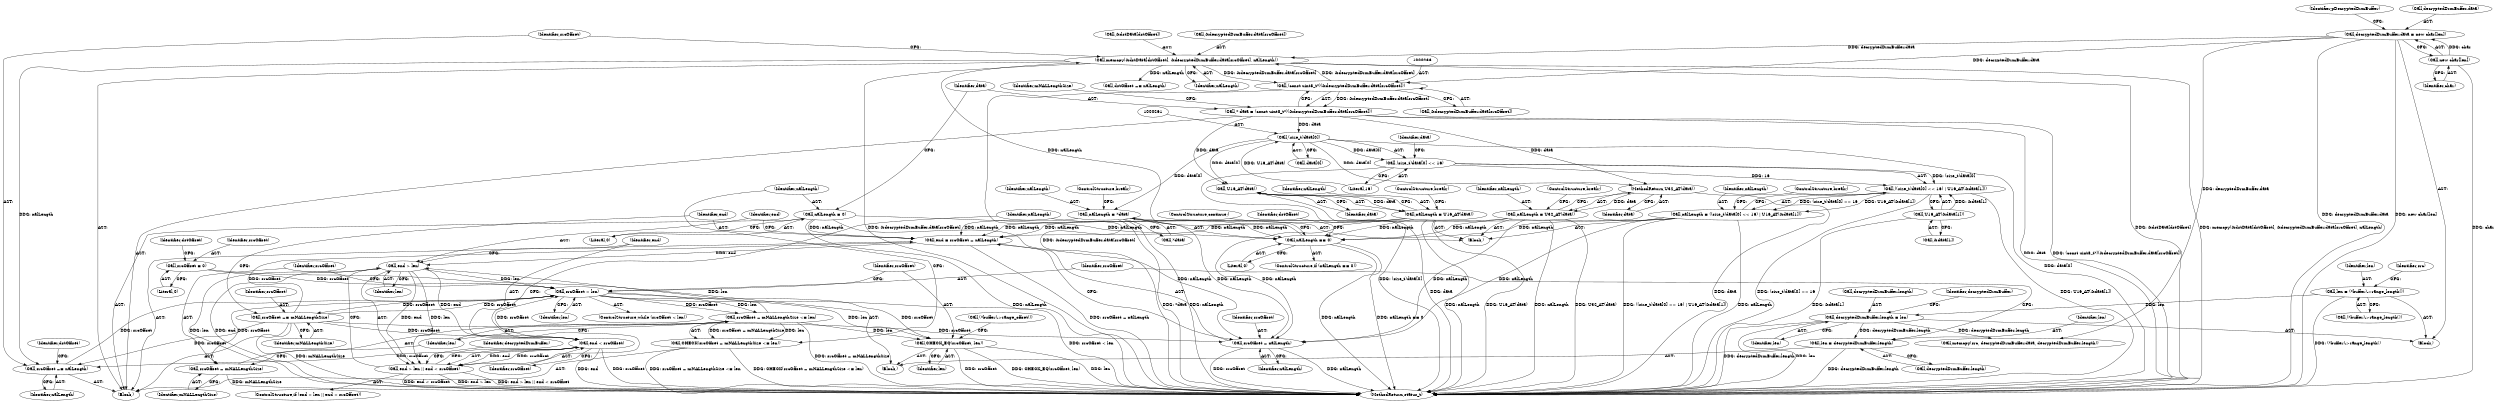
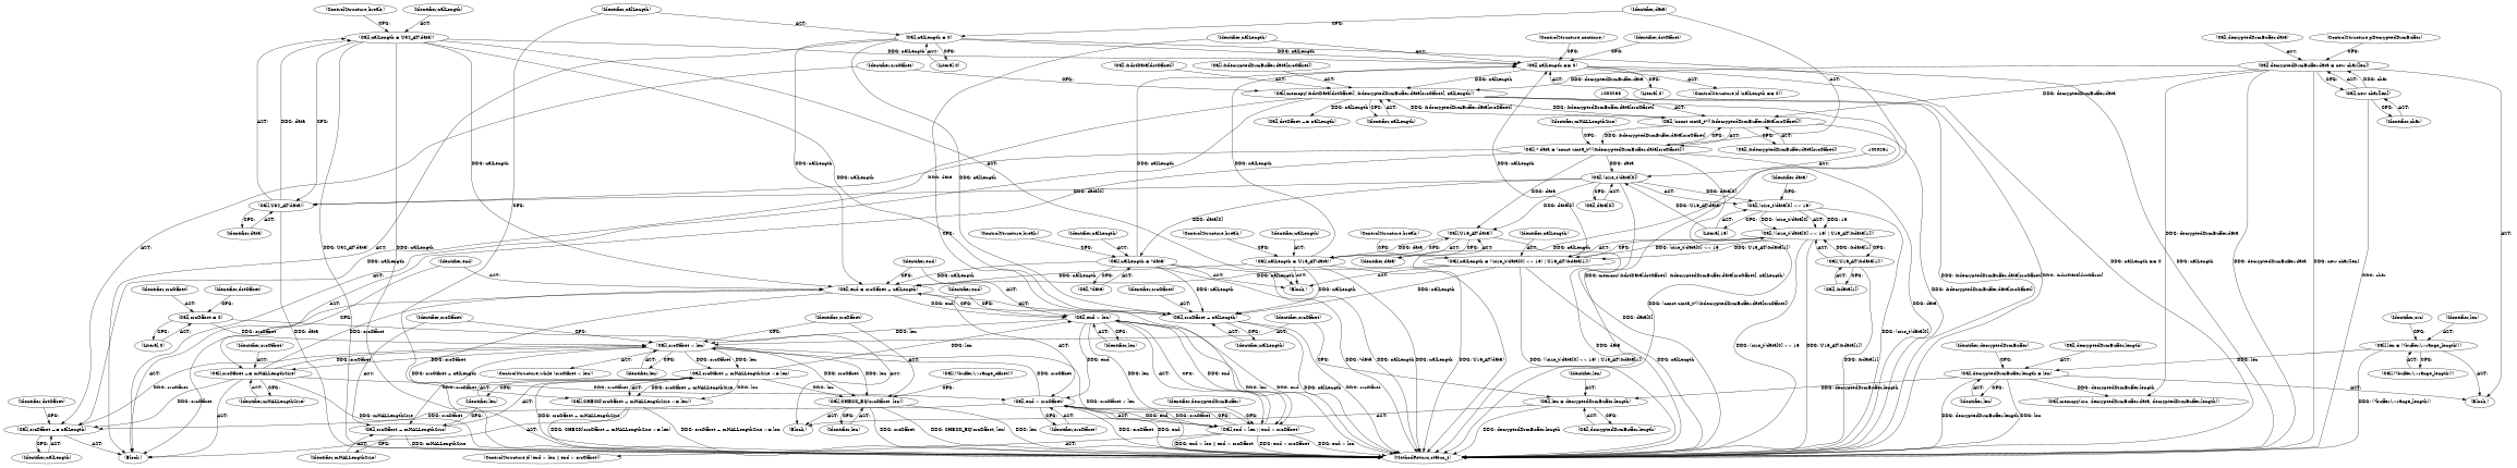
  digraph {
    n1 [label="(Call,end = srcOffset + nalLength)"]
    n2 [label="(Call,end > len)"]
    n3 [label="(Call,srcOffset + nalLength)"]
    n4 [label="(Block,)"]
    n5 [label="(MethodReturn,status_t)"]
    n6 [label="(Call,srcOffset < len)"]
    n7 [label="(Call,end < srcOffset)"]
    n8 [label="(Call,end > len || end < srcOffset)"]
    n9 [label="(Identifier,len)"]
    n10 [label="(Identifier,nalLength)"]
    n11 [label="(Call,srcOffset += mNALLengthSize)"]
    n12 [label="(Call,srcOffset += nalLength)"]
    n13 [label="(Identifier,mNALLengthSize)"]
    n14 [label="(Call,srcOffset + mNALLengthSize <= len)"]
    n15 [label="(Call,CHECK_EQ(srcOffset, len))"]
    n16 [label="(Call,srcOffset + mNALLengthSize)"]
    n17 [label="(Identifier,len)"]
    n18 [label="(ControlStructure,while (srcOffset < len))"]
    n19 [label="(Identifier,nalLength)"]
    n20 [label="(Identifier,srcOffset)"]
    n21 [label="(Call,CHECK(srcOffset + mNALLengthSize <= len))"]
    n22 [label="(Identifier,len)"]
    n23 [label="(Block,)"]
    n24 [label="(Identifier,len)"]
    n25 [label="(Identifier,mNALLengthSize)"]
    n26 [label="(Call,memcpy(&dstData[dstOffset], &decryptedDrmBuffer.data[srcOffset], nalLength))"]
    n27 [label="(Call,(const uint8_t*)(&decryptedDrmBuffer.data[srcOffset]))"]
    n28 [label="(Call,dstOffset += nalLength)"]
    n29 [label="(Identifier,nalLength)"]
    n30 [label="(Call,* data = (const uint8_t*)(&decryptedDrmBuffer.data[srcOffset]))"]
    n31 [label="(Call,&decryptedDrmBuffer.data[srcOffset])"]
-   n32 [label="(MethodReturn,U32_AT(data))"]
+   n32 [label="(Call,U32_AT(data))"]
    n33 [label="(Call,(size_t)data[0])"]
    n34 [label="(Call,U16_AT(data))"]
    n35 [label="(Call,decryptedDrmBuffer.data = new char[len])"]
    n36 [label="(Call,new char[len])"]
    n37 [label="(Block,)"]
    n38 [label="(Call,memcpy(src, decryptedDrmBuffer.data, decryptedDrmBuffer.length))"]
    n39 [label="(Identifier,char)"]
    n40 [label="(Call,nalLength == 0)"]
    n41 [label="(ControlStructure,if (nalLength == 0))"]
    n42 [label="(Literal,0)"]
    n43 [label="(Call,nalLength = U32_AT(data))"]
    n44 [label="(Block,)"]
    n45 [label="(Identifier,data)"]
    n46 [label="(Call,(size_t)data[0] << 16)"]
    n47 [label="(Call,nalLength = *data)"]
    n48 [label="(Call,data[0])"]
    n49 [label="(Call,nalLength = U16_AT(data))"]
    n50 [label="(Identifier,data)"]
    n51 [label="(Call,((size_t)data[0] << 16) | U16_AT(&data[1]))"]
    n52 [label="(Literal,16)"]
    n53 [label="(Call,*data)"]
    n54 [label="(Call,nalLength = ((size_t)data[0] << 16) | U16_AT(&data[1]))"]
    n55 [label="(Call,U16_AT(&data[1]))"]
    n56 [label="(Call,&data[1])"]
    n57 [label="(Call,nalLength = 0)"]
    n58 [label="(Literal,0)"]
    n59 [label="(ControlStructure,if (end > len || end < srcOffset))"]
    n60 [label="(Call,srcOffset = 0)"]
    n61 [label="(Literal,0)"]
    n62 [label="(Call,len = decryptedDrmBuffer.length)"]
    n63 [label="(Call,decryptedDrmBuffer.length)"]
    n64 [label="(Call,decryptedDrmBuffer.length = len)"]
    n65 [label="(Identifier,len)"]
    n66 [label="(Call,len = (*buffer)->range_length())"]
    n67 [label="(Call,(*buffer)->range_length())"]
    n68 [label="(Identifier,srcOffset)"]
    n69 [label="(ControlStructure,break;)"]
    n70 [label="(Identifier,nalLength)"]
    n71 [label="(Identifier,end)"]
    n72 [label="(Identifier,nalLength)"]
    n73 [label="(ControlStructure,break;)"]
    n74 [label="(Identifier,data)"]
    n75 [label="(Identifier,end)"]
    n76 [label="(Identifier,srcOffset)"]
    n77 [label="(Identifier,dstOffset)"]
    n78 [label="(Identifier,decryptedDrmBuffer)"]
    n79 [label="(ControlStructure,break;)"]
    n80 [label="(Identifier,nalLength)"]
-   n81 [label="(Identifier,pDecryptedDrmBuffer)"]
+   n81 [label="(ControlStructure,pDecryptedDrmBuffer)"]
    n82 [label="(Identifier,len)"]
    n83 [label="(Identifier,decryptedDrmBuffer)"]
    n84 [label="(Identifier,srcOffset)"]
    n85 [label="(Identifier,srcOffset)"]
    n86 [label="(Identifier,dstOffset)"]
    n87 [label="(Identifier,len)"]
    n88 [label="(Identifier,src)"]
    n89 [label="(Call,decryptedDrmBuffer.data)"]
    n90 [label="(Call,(*buffer)->range_offset())"]
    n91 [label="(Identifier,srcOffset)"]
    n92 [label="(Identifier,data)"]
    n93 [label="(Call,&decryptedDrmBuffer.data[srcOffset])"]
    n94 [label="(ControlStructure,break;)"]
    n95 [label="(ControlStructure,continue;)"]
    n96 [label="(Identifier,srcOffset)"]
    n97 [label="(Identifier,srcOffset)"]
    n98 [label="(Identifier,nalLength)"]
    n99 [label="(Identifier,dstOffset)"]
    n100 [label="(Call,decryptedDrmBuffer.length)"]
    n101 [label="(Call,&dstData[dstOffset])"]
    n102 [label="(Identifier,nalLength)"]
    n103 [label="(Identifier,mNALLengthSize)"]
    n104 [label="(Identifier,nalLength)"]
    n105 [label="(Identifier,end)"]
    1000233
    1000261
    n1 -> n2 [label="DDG: end"]
    n1 -> n3 [label="CFG: "]
    n1 -> n4 [label="AST: "]
    n1 -> n5 [label="DDG: srcOffset + nalLength"]
    n2 -> n5 [label="DDG: len"]
    n2 -> n5 [label="DDG: end"]
    n2 -> n6 [label="DDG: len"]
    n2 -> n7 [label="DDG: end"]
    n2 -> n8 [label="AST: "]
    n2 -> n8 [label="DDG: end"]
    n2 -> n8 [label="DDG: len"]
    n2 -> n9 [label="CFG: "]
    n3 -> n1 [label="AST: "]
    n3 -> n5 [label="DDG: nalLength"]
    n3 -> n5 [label="DDG: srcOffset"]
    n3 -> n10 [label="CFG: "]
    n6 -> n5 [label="DDG: srcOffset < len"]
    n6 -> n11 [label="DDG: srcOffset"]
    n6 -> n14 [label="DDG: srcOffset"]
    n6 -> n14 [label="DDG: len"]
    n6 -> n15 [label="DDG: srcOffset"]
    n6 -> n15 [label="DDG: len"]
    n6 -> n16 [label="DDG: srcOffset"]
    n6 -> n17 [label="CFG: "]
    n6 -> n18 [label="AST: "]
    n7 -> n5 [label="DDG: end"]
    n7 -> n5 [label="DDG: srcOffset"]
    n7 -> n6 [label="DDG: srcOffset"]
    n7 -> n8 [label="AST: "]
    n7 -> n8 [label="DDG: end"]
    n7 -> n8 [label="DDG: srcOffset"]
    n7 -> n12 [label="DDG: srcOffset"]
    n7 -> n20 [label="CFG: "]
    n8 -> n2 [label="CFG: "]
    n8 -> n5 [label="DDG: end > len"]
    n8 -> n5 [label="DDG: end > len || end < srcOffset"]
    n8 -> n5 [label="DDG: end < srcOffset"]
    n8 -> n7 [label="CFG: "]
    n8 -> n59 [label="AST: "]
    n9 -> n2 [label="AST: "]
    n10 -> n3 [label="AST: "]
    n11 -> n1 [label="DDG: srcOffset"]
-   n11 -> n3 [label="DDG: srcOffset"]
    n11 -> n4 [label="AST: "]
    n11 -> n5 [label="DDG: mNALLengthSize"]
    n11 -> n6 [label="DDG: srcOffset"]
    n11 -> n7 [label="DDG: srcOffset"]
    n11 -> n12 [label="DDG: srcOffset"]
    n11 -> n13 [label="CFG: "]
    n12 -> n4 [label="AST: "]
    n12 -> n6 [label="DDG: srcOffset"]
    n12 -> n19 [label="CFG: "]
    n13 -> n11 [label="AST: "]
    n14 -> n2 [label="DDG: len"]
    n14 -> n5 [label="DDG: srcOffset + mNALLengthSize"]
    n14 -> n15 [label="DDG: len"]
    n14 -> n21 [label="AST: "]
    n14 -> n21 [label="DDG: srcOffset + mNALLengthSize"]
    n14 -> n21 [label="DDG: len"]
    n14 -> n22 [label="CFG: "]
    n15 -> n5 [label="DDG: CHECK_EQ(srcOffset, len)"]
    n15 -> n5 [label="DDG: len"]
    n15 -> n5 [label="DDG: srcOffset"]
    n15 -> n23 [label="AST: "]
    n15 -> n24 [label="CFG: "]
    n16 -> n5 [label="DDG: mNALLengthSize"]
    n16 -> n14 [label="AST: "]
    n16 -> n25 [label="CFG: "]
    n17 -> n6 [label="AST: "]
    n19 -> n12 [label="AST: "]
    n20 -> n7 [label="AST: "]
    n21 -> n4 [label="AST: "]
    n21 -> n5 [label="DDG: CHECK(srcOffset + mNALLengthSize <= len)"]
    n21 -> n5 [label="DDG: srcOffset + mNALLengthSize <= len"]
    n22 -> n14 [label="AST: "]
    n22 -> n16 [label="CFG: "]
    n24 -> n15 [label="AST: "]
    n25 -> n16 [label="AST: "]
    n26 -> n4 [label="AST: "]
    n26 -> n5 [label="DDG: &decryptedDrmBuffer.data[srcOffset]"]
    n26 -> n5 [label="DDG: &dstData[dstOffset]"]
    n26 -> n5 [label="DDG: memcpy(&dstData[dstOffset], &decryptedDrmBuffer.data[srcOffset], nalLength)"]
    n26 -> n12 [label="DDG: nalLength"]
    n26 -> n27 [label="DDG: &decryptedDrmBuffer.data[srcOffset]"]
    n26 -> n28 [label="DDG: nalLength"]
    n26 -> n29 [label="CFG: "]
    n27 -> n5 [label="DDG: &decryptedDrmBuffer.data[srcOffset]"]
    n27 -> n26 [label="DDG: &decryptedDrmBuffer.data[srcOffset]"]
    n27 -> n30 [label="AST: "]
    n27 -> n30 [label="DDG: &decryptedDrmBuffer.data[srcOffset]"]
    n27 -> n31 [label="CFG: "]
    n29 -> n26 [label="AST: "]
    n30 -> n4 [label="AST: "]
    n30 -> n5 [label="DDG: data"]
    n30 -> n5 [label="DDG: (const uint8_t*)(&decryptedDrmBuffer.data[srcOffset])"]
    n30 -> n27 [label="CFG: "]
    n30 -> n32 [label="DDG: data"]
    n30 -> n33 [label="DDG: data"]
    n30 -> n34 [label="DDG: data"]
    n31 -> n27 [label="AST: "]
    n32 -> n5 [label="DDG: data"]
    n32 -> n43 [label="AST: "]
    n32 -> n43 [label="DDG: data"]
    n32 -> n45 [label="CFG: "]
    n33 -> n5 [label="DDG: data[0]"]
    n33 -> n32 [label="DDG: data[0]"]
    n33 -> n34 [label="DDG: data[0]"]
    n33 -> n46 [label="AST: "]
    n33 -> n46 [label="DDG: data[0]"]
    n33 -> n47 [label="DDG: data[0]"]
    n33 -> n48 [label="CFG: "]
    n34 -> n5 [label="DDG: data"]
    n34 -> n49 [label="AST: "]
    n34 -> n49 [label="DDG: data"]
    n34 -> n50 [label="CFG: "]
    n35 -> n5 [label="DDG: new char[len]"]
    n35 -> n5 [label="DDG: decryptedDrmBuffer.data"]
    n35 -> n26 [label="DDG: decryptedDrmBuffer.data"]
    n35 -> n27 [label="DDG: decryptedDrmBuffer.data"]
    n35 -> n36 [label="CFG: "]
    n35 -> n37 [label="AST: "]
    n35 -> n38 [label="DDG: decryptedDrmBuffer.data"]
    n36 -> n5 [label="DDG: char"]
    n36 -> n35 [label="AST: "]
    n36 -> n35 [label="DDG: char"]
    n36 -> n39 [label="CFG: "]
    n39 -> n36 [label="AST: "]
    n40 -> n5 [label="DDG: nalLength"]
    n40 -> n5 [label="DDG: nalLength == 0"]
    n40 -> n26 [label="DDG: nalLength"]
    n40 -> n41 [label="AST: "]
    n40 -> n42 [label="CFG: "]
    n42 -> n40 [label="AST: "]
    n43 -> n1 [label="DDG: nalLength"]
    n43 -> n3 [label="DDG: nalLength"]
    n43 -> n5 [label="DDG: U32_AT(data)"]
    n43 -> n5 [label="DDG: nalLength"]
    n43 -> n32 [label="CFG: "]
    n43 -> n40 [label="DDG: nalLength"]
    n43 -> n44 [label="AST: "]
    n45 -> n32 [label="AST: "]
    n46 -> n5 [label="DDG: (size_t)data[0]"]
    n46 -> n51 [label="AST: "]
    n46 -> n51 [label="DDG: (size_t)data[0]"]
    n46 -> n51 [label="DDG: 16"]
    n46 -> n52 [label="CFG: "]
    n47 -> n1 [label="DDG: nalLength"]
    n47 -> n3 [label="DDG: nalLength"]
    n47 -> n5 [label="DDG: nalLength"]
    n47 -> n5 [label="DDG: *data"]
    n47 -> n40 [label="DDG: nalLength"]
    n47 -> n44 [label="AST: "]
    n47 -> n53 [label="CFG: "]
    n48 -> n33 [label="AST: "]
    n49 -> n1 [label="DDG: nalLength"]
    n49 -> n3 [label="DDG: nalLength"]
    n49 -> n5 [label="DDG: nalLength"]
    n49 -> n5 [label="DDG: U16_AT(data)"]
    n49 -> n34 [label="CFG: "]
    n49 -> n40 [label="DDG: nalLength"]
    n49 -> n44 [label="AST: "]
    n50 -> n34 [label="AST: "]
    n51 -> n5 [label="DDG: (size_t)data[0] << 16"]
    n51 -> n5 [label="DDG: U16_AT(&data[1])"]
    n51 -> n54 [label="AST: "]
    n51 -> n54 [label="DDG: (size_t)data[0] << 16"]
    n51 -> n54 [label="DDG: U16_AT(&data[1])"]
    n51 -> n55 [label="CFG: "]
    n52 -> n33 [label="DDG: U16_AT(data)"]
    n52 -> n46 [label="AST: "]
    n53 -> n47 [label="AST: "]
    n54 -> n1 [label="DDG: nalLength"]
    n54 -> n3 [label="DDG: nalLength"]
    n54 -> n5 [label="DDG: ((size_t)data[0] << 16) | U16_AT(&data[1])"]
    n54 -> n5 [label="DDG: nalLength"]
    n54 -> n40 [label="DDG: nalLength"]
    n54 -> n44 [label="AST: "]
    n54 -> n51 [label="CFG: "]
    n55 -> n5 [label="DDG: &data[1]"]
    n55 -> n51 [label="AST: "]
    n55 -> n51 [label="DDG: &data[1]"]
    n55 -> n56 [label="CFG: "]
    n56 -> n55 [label="AST: "]
    n57 -> n1 [label="DDG: nalLength"]
    n57 -> n3 [label="DDG: nalLength"]
    n57 -> n4 [label="AST: "]
    n57 -> n5 [label="DDG: nalLength"]
    n57 -> n40 [label="DDG: nalLength"]
    n57 -> n58 [label="CFG: "]
    n58 -> n57 [label="AST: "]
    n60 -> n6 [label="DDG: srcOffset"]
    n60 -> n23 [label="AST: "]
    n60 -> n61 [label="CFG: "]
    n61 -> n60 [label="AST: "]
    n62 -> n5 [label="DDG: decryptedDrmBuffer.length"]
    n62 -> n23 [label="AST: "]
    n62 -> n63 [label="CFG: "]
    n63 -> n62 [label="AST: "]
    n64 -> n5 [label="DDG: decryptedDrmBuffer.length"]
    n64 -> n5 [label="DDG: len"]
    n64 -> n37 [label="AST: "]
    n64 -> n38 [label="DDG: decryptedDrmBuffer.length"]
    n64 -> n62 [label="DDG: decryptedDrmBuffer.length"]
    n64 -> n65 [label="CFG: "]
    n65 -> n64 [label="AST: "]
    n66 -> n5 [label="DDG: (*buffer)->range_length()"]
    n66 -> n37 [label="AST: "]
    n66 -> n64 [label="DDG: len"]
    n66 -> n67 [label="CFG: "]
    n67 -> n66 [label="AST: "]
    n68 -> n60 [label="AST: "]
    n69 -> n47 [label="CFG: "]
    n70 -> n54 [label="AST: "]
    n71 -> n2 [label="CFG: "]
    n71 -> n7 [label="AST: "]
    n72 -> n47 [label="AST: "]
    n73 -> n54 [label="CFG: "]
    n74 -> n46 [label="CFG: "]
    n75 -> n1 [label="CFG: "]
    n75 -> n2 [label="AST: "]
    n76 -> n11 [label="AST: "]
    n77 -> n60 [label="CFG: "]
    n78 -> n64 [label="CFG: "]
    n79 -> n43 [label="CFG: "]
    n80 -> n49 [label="AST: "]
    n81 -> n35 [label="CFG: "]
    n82 -> n66 [label="AST: "]
    n83 -> n8 [label="CFG: "]
    n84 -> n6 [label="CFG: "]
    n84 -> n15 [label="AST: "]
    n85 -> n3 [label="AST: "]
    n86 -> n12 [label="CFG: "]
    n87 -> n62 [label="AST: "]
    n88 -> n66 [label="CFG: "]
    n89 -> n35 [label="AST: "]
    n90 -> n15 [label="CFG: "]
    n91 -> n6 [label="CFG: "]
    n91 -> n16 [label="AST: "]
    n92 -> n30 [label="AST: "]
    n92 -> n57 [label="CFG: "]
    n93 -> n26 [label="AST: "]
    n94 -> n49 [label="CFG: "]
    n95 -> n40 [label="CFG: "]
    n96 -> n12 [label="AST: "]
    n96 -> n26 [label="CFG: "]
    n97 -> n6 [label="AST: "]
    n97 -> n62 [label="CFG: "]
    n98 -> n8 [label="CFG: "]
    n98 -> n40 [label="AST: "]
    n99 -> n40 [label="CFG: "]
    n100 -> n64 [label="AST: "]
    n101 -> n26 [label="AST: "]
    n102 -> n43 [label="AST: "]
    n103 -> n30 [label="CFG: "]
    n104 -> n21 [label="CFG: "]
    n104 -> n57 [label="AST: "]
    n105 -> n1 [label="AST: "]
    n105 -> n11 [label="CFG: "]
    1000233 -> n27 [label="AST: "]
    1000261 -> n33 [label="AST: "]
  }
